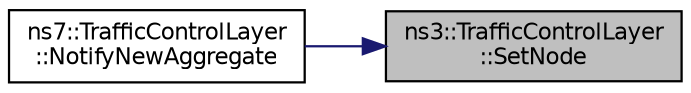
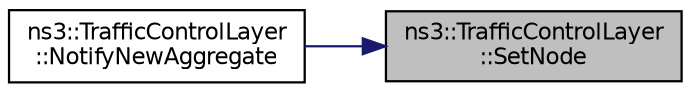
  digraph {
    rankdir=RL
    node [color=black fontname=Helvetica fontsize=10 shape=record style=filled]
    n1 [fillcolor=grey75 fontcolor=black height=0.2 label="ns3::TrafficControlLayer\l::SetNode" width=0.4]
-   n2 [fillcolor=white height=0.2 label="ns7::TrafficControlLayer\l::NotifyNewAggregate" width=0.4]
+   n2 [fillcolor=white height=0.2 label="ns3::TrafficControlLayer\l::NotifyNewAggregate" width=0.4]
    n1 -> n2 [color=midnightblue dir=back fontname=Helvetica fontsize=10 labelfontname=Helvetica labelfontsize=10 style=solid]
  }
